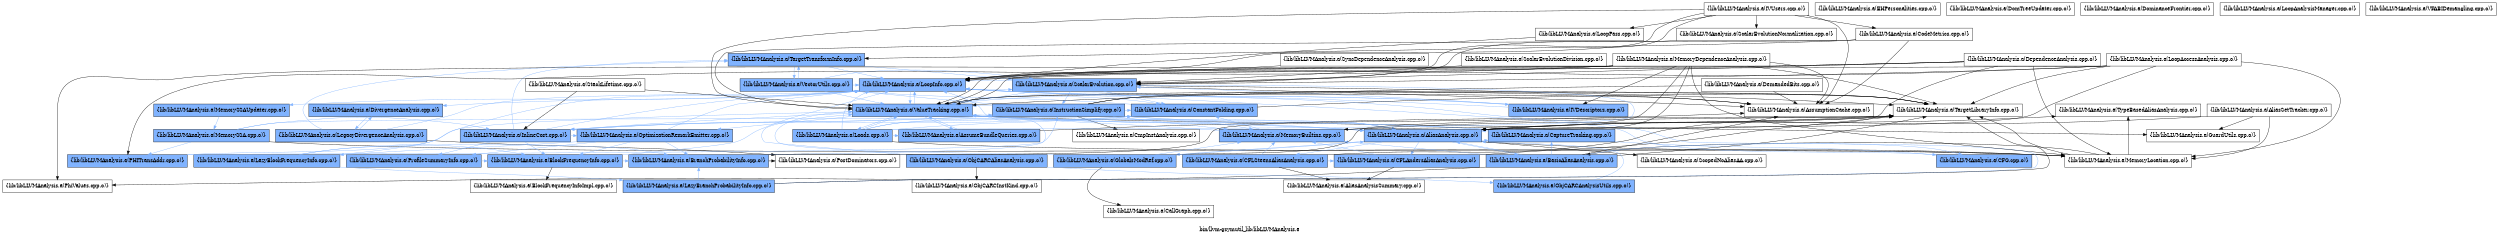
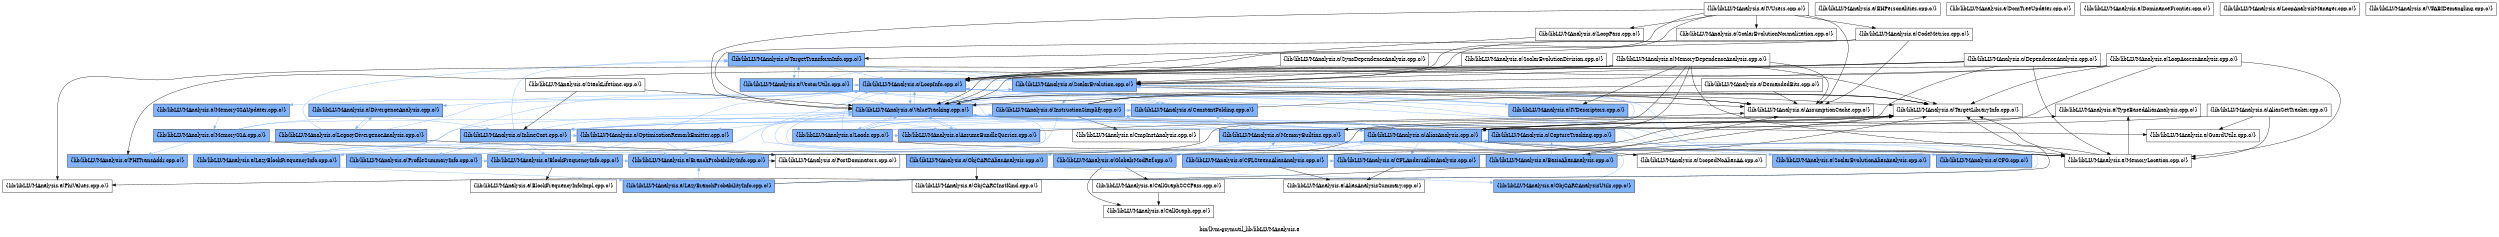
  digraph {
    label="bin/llvm-gsymutil_lib/libLLVMAnalysis.a"
    rankdir=TB
    node [fillcolor="0.600000 0.5 1" group=1 shape=box style=filled]
    edge [color="0.600000 0.5 1"]
    n1 [label="{lib/libLLVMAnalysis.a(TargetTransformInfo.cpp.o)}"]
    n2 [label="{lib/libLLVMAnalysis.a(LoopInfo.cpp.o)}"]
    n3 [label="{lib/libLLVMAnalysis.a(ScalarEvolution.cpp.o)}"]
    n4 [label="{lib/libLLVMAnalysis.a(VectorUtils.cpp.o)}"]
    n5 [label="{lib/libLLVMAnalysis.a(IVDescriptors.cpp.o)}"]
    n6 [label="{lib/libLLVMAnalysis.a(DivergenceAnalysis.cpp.o)}"]
    n7 [label="{lib/libLLVMAnalysis.a(MemorySSAUpdater.cpp.o)}"]
    n8 [label="{lib/libLLVMAnalysis.a(ValueTracking.cpp.o)}"]
    n9 [group=0 label="{lib/libLLVMAnalysis.a(AssumptionCache.cpp.o)}" fillcolor="" style=""]
    n10 [label="{lib/libLLVMAnalysis.a(ConstantFolding.cpp.o)}"]
    n11 [label="{lib/libLLVMAnalysis.a(InstructionSimplify.cpp.o)}"]
    n12 [group=0 label="{lib/libLLVMAnalysis.a(TargetLibraryInfo.cpp.o)}" fillcolor="" style=""]
    n13 [group=0 label="{lib/libLLVMAnalysis.a(TypeBasedAliasAnalysis.cpp.o)}" fillcolor="" style=""]
    n14 [label="{lib/libLLVMAnalysis.a(LegacyDivergenceAnalysis.cpp.o)}"]
    n15 [label="{lib/libLLVMAnalysis.a(MemorySSA.cpp.o)}"]
    n16 [label="{lib/libLLVMAnalysis.a(AliasAnalysis.cpp.o)}"]
    n17 [label="{lib/libLLVMAnalysis.a(AssumeBundleQueries.cpp.o)}"]
    n18 [group=0 label="{lib/libLLVMAnalysis.a(GuardUtils.cpp.o)}" fillcolor="" style=""]
    n19 [label="{lib/libLLVMAnalysis.a(InlineCost.cpp.o)}"]
    n20 [label="{lib/libLLVMAnalysis.a(Loads.cpp.o)}"]
    n21 [label="{lib/libLLVMAnalysis.a(OptimizationRemarkEmitter.cpp.o)}"]
    n22 [label="{lib/libLLVMAnalysis.a(CaptureTracking.cpp.o)}"]
    n23 [group=0 label="{lib/libLLVMAnalysis.a(CmpInstAnalysis.cpp.o)}" fillcolor="" style=""]
    n24 [label="{lib/libLLVMAnalysis.a(MemoryBuiltins.cpp.o)}"]
    n25 [group=0 label="{lib/libLLVMAnalysis.a(PostDominators.cpp.o)}" fillcolor="" style=""]
    n26 [group=0 label="{lib/libLLVMAnalysis.a(MemoryLocation.cpp.o)}" fillcolor="" style=""]
    n27 [label="{lib/libLLVMAnalysis.a(PHITransAddr.cpp.o)}"]
    n28 [label="{lib/libLLVMAnalysis.a(BasicAliasAnalysis.cpp.o)}"]
    n29 [label="{lib/libLLVMAnalysis.a(CFLAndersAliasAnalysis.cpp.o)}"]
    n30 [label="{lib/libLLVMAnalysis.a(CFLSteensAliasAnalysis.cpp.o)}"]
    n31 [label="{lib/libLLVMAnalysis.a(GlobalsModRef.cpp.o)}"]
    n32 [label="{lib/libLLVMAnalysis.a(ObjCARCAliasAnalysis.cpp.o)}"]
+   n33 [label="{lib/libLLVMAnalysis.a(ScalarEvolutionAliasAnalysis.cpp.o)}"]
    n34 [group=0 label="{lib/libLLVMAnalysis.a(ScopedNoAliasAA.cpp.o)}" fillcolor="" style=""]
    n35 [label="{lib/libLLVMAnalysis.a(BlockFrequencyInfo.cpp.o)}"]
    n36 [label="{lib/libLLVMAnalysis.a(ProfileSummaryInfo.cpp.o)}"]
    n37 [label="{lib/libLLVMAnalysis.a(BranchProbabilityInfo.cpp.o)}"]
    n38 [label="{lib/libLLVMAnalysis.a(LazyBlockFrequencyInfo.cpp.o)}"]
    n39 [label="{lib/libLLVMAnalysis.a(CFG.cpp.o)}"]
    n40 [group=0 label="{lib/libLLVMAnalysis.a(PhiValues.cpp.o)}" fillcolor="" style=""]
    n41 [group=0 label="{lib/libLLVMAnalysis.a(AliasAnalysisSummary.cpp.o)}" fillcolor="" style=""]
    n42 [group=0 label="{lib/libLLVMAnalysis.a(CallGraph.cpp.o)}" fillcolor="" style=""]
+   n43 [group=0 label="{lib/libLLVMAnalysis.a(CallGraphSCCPass.cpp.o)}" fillcolor="" style=""]
    n44 [group=0 label="{lib/libLLVMAnalysis.a(ObjCARCInstKind.cpp.o)}" fillcolor="" style=""]
    n45 [label="{lib/libLLVMAnalysis.a(ObjCARCAnalysisUtils.cpp.o)}"]
    n46 [group=0 label="{lib/libLLVMAnalysis.a(BlockFrequencyInfoImpl.cpp.o)}" fillcolor="" style=""]
    n47 [label="{lib/libLLVMAnalysis.a(LazyBranchProbabilityInfo.cpp.o)}"]
    n48 [group=0 label="{lib/libLLVMAnalysis.a(EHPersonalities.cpp.o)}" fillcolor="" style=""]
    n49 [group=0 label="{lib/libLLVMAnalysis.a(DomTreeUpdater.cpp.o)}" fillcolor="" style=""]
    n50 [group=0 label="{lib/libLLVMAnalysis.a(DominanceFrontier.cpp.o)}" fillcolor="" style=""]
    n51 [group=0 label="{lib/libLLVMAnalysis.a(IVUsers.cpp.o)}" fillcolor="" style=""]
    n52 [group=0 label="{lib/libLLVMAnalysis.a(CodeMetrics.cpp.o)}" fillcolor="" style=""]
    n53 [group=0 label="{lib/libLLVMAnalysis.a(LoopPass.cpp.o)}" fillcolor="" style=""]
    n54 [group=0 label="{lib/libLLVMAnalysis.a(ScalarEvolutionNormalization.cpp.o)}" fillcolor="" style=""]
    n55 [group=0 label="{lib/libLLVMAnalysis.a(MemoryDependenceAnalysis.cpp.o)}" fillcolor="" style=""]
    n56 [group=0 label="{lib/libLLVMAnalysis.a(StackLifetime.cpp.o)}" fillcolor="" style=""]
    n57 [group=0 label="{lib/libLLVMAnalysis.a(DemandedBits.cpp.o)}" fillcolor="" style=""]
    n58 [group=0 label="{lib/libLLVMAnalysis.a(LoopAccessAnalysis.cpp.o)}" fillcolor="" style=""]
    n59 [group=0 label="{lib/libLLVMAnalysis.a(DependenceAnalysis.cpp.o)}" fillcolor="" style=""]
    n60 [group=0 label="{lib/libLLVMAnalysis.a(AliasSetTracker.cpp.o)}" fillcolor="" style=""]
    n61 [group=0 label="{lib/libLLVMAnalysis.a(LoopAnalysisManager.cpp.o)}" fillcolor="" style=""]
    n62 [group=0 label="{lib/libLLVMAnalysis.a(ScalarEvolutionDivision.cpp.o)}" fillcolor="" style=""]
    n63 [group=0 label="{lib/libLLVMAnalysis.a(SyncDependenceAnalysis.cpp.o)}" fillcolor="" style=""]
    n64 [group=0 label="{lib/libLLVMAnalysis.a(VFABIDemangling.cpp.o)}" fillcolor="" style=""]
    subgraph sub_1 {
      rank=same
      n1
    }
    subgraph sub_2 {
      rank=same
      n2
      n3
      n4
    }
    subgraph sub_3 {
      rank=same
      n5
      n6
      n7
      n8
      n9
      n10
      n11
      n12
      n13
    }
    subgraph sub_4 {
      rank=same
      n14
      n15
      n16
      n17
      n18
      n19
      n20
      n21
      n22
      n23
      n24
    }
    subgraph sub_5 {
      rank=same
      n25
      n26
      n27
      n28
      n29
      n30
      n31
      n32
+     n33
      n34
      n35
      n36
      n37
      n38
      n39
    }
    n1 -> n2
    n1 -> n3
    n1 -> n4
    n2 -> n3
    n2 -> n5
    n2 -> n6
    n2 -> n7
    n2 -> n8
    n3 -> n2
    n3 -> n8
    n3 -> n9 [color=""]
    n3 -> n10
    n3 -> n11
    n3 -> n12 [color=""]
    n4 -> n1
    n4 -> n2
    n4 -> n3
    n4 -> n8
    n5 -> n2
    n5 -> n3
    n5 -> n8
    n6 -> n14
    n7 -> n15
    n8 -> n2
    n8 -> n9 [color=""]
    n8 -> n10
    n8 -> n11
    n8 -> n12 [color=""]
    n8 -> n16
    n8 -> n17
    n8 -> n18 [color=""]
    n8 -> n19
    n8 -> n20
    n8 -> n21
    n10 -> n4
+   n10 -> n8
    n10 -> n12 [color=""]
    n11 -> n4
    n11 -> n8
    n11 -> n9 [color=""]
    n11 -> n10
    n11 -> n12 [color=""]
    n11 -> n16
    n11 -> n19
    n11 -> n22
    n11 -> n23 [color=""]
    n11 -> n24
    n14 -> n1
    n14 -> n2
    n14 -> n6
    n14 -> n25 [color=""]
    n15 -> n16
    n15 -> n19
    n15 -> n26 [color=""]
    n15 -> n27
    n16 -> n8
    n16 -> n12 [color=""]
    n16 -> n13 [color=""]
    n16 -> n22
    n16 -> n26 [color=""]
    n16 -> n28
    n16 -> n29
    n16 -> n30
    n16 -> n31
+   n16 -> n32
+   n16 -> n33
    n16 -> n34 [color=""]
    n17 -> n8
    n17 -> n9 [color=""]
    n19 -> n1
-   n19 -> n2
+   n19 -> n17
    n19 -> n10
    n19 -> n11
    n19 -> n21
    n19 -> n35
    n19 -> n36
    n20 -> n2
    n20 -> n3
    n20 -> n8
    n20 -> n10
    n20 -> n16
    n20 -> n17
    n20 -> n24
    n20 -> n26 [color=""]
    n21 -> n2
    n21 -> n35
    n21 -> n36
    n21 -> n37
    n21 -> n38
    n22 -> n8
    n22 -> n16
    n22 -> n39
    n24 -> n8
    n24 -> n10
    n24 -> n12 [color=""]
    n26 -> n12 [color=""]
    n26 -> n13 [color=""]
    n26 -> n28 [color=""]
    n27 -> n8
    n27 -> n11
+   n28 -> n8
    n28 -> n9 [color=""]
    n28 -> n12 [color=""]
    n28 -> n16
    n28 -> n22
    n28 -> n24
    n28 -> n39
    n28 -> n40 [color=""]
    n29 -> n12 [color=""]
    n29 -> n24
    n29 -> n41 [color=""]
    n30 -> n12 [color=""]
    n30 -> n24
    n30 -> n29
    n30 -> n41 [color=""]
    n31 -> n8
    n31 -> n12 [color=""]
    n31 -> n16
    n31 -> n24
    n31 -> n42 [color=""]
+   n31 -> n43 [color=""]
    n32 -> n8
    n32 -> n44 [color=""]
    n32 -> n45
+   n33 -> n3
    n35 -> n2
    n35 -> n37
    n35 -> n46 [color=""]
    n36 -> n35
    n37 -> n2
    n37 -> n12 [color=""]
    n37 -> n25 [color=""]
    n38 -> n2
    n38 -> n35
    n38 -> n37
    n38 -> n47
    n39 -> n2
+   n43 -> n42 [color=""]
    n45 -> n16
    n47 -> n2
    n47 -> n12 [color=""]
    n47 -> n37
    n51 -> n2 [color=""]
    n51 -> n3 [color=""]
    n51 -> n8 [color=""]
    n51 -> n9 [color=""]
    n51 -> n52 [color=""]
    n51 -> n53 [color=""]
    n51 -> n54 [color=""]
    n52 -> n1 [color=""]
    n52 -> n8 [color=""]
    n52 -> n9 [color=""]
    n53 -> n2 [color=""]
    n54 -> n3 [color=""]
    n55 -> n2 [color=""]
    n55 -> n5 [color=""]
    n55 -> n8 [color=""]
    n55 -> n9 [color=""]
    n55 -> n12 [color=""]
    n55 -> n16 [color=""]
    n55 -> n24 [color=""]
    n55 -> n26 [color=""]
    n55 -> n27 [color=""]
    n55 -> n40 [color=""]
    n56 -> n8 [color=""]
    n56 -> n19 [color=""]
    n57 -> n8 [color=""]
    n57 -> n9 [color=""]
    n58 -> n2 [color=""]
    n58 -> n3 [color=""]
    n58 -> n8 [color=""]
    n58 -> n12 [color=""]
    n58 -> n16 [color=""]
    n58 -> n26 [color=""]
    n59 -> n2 [color=""]
    n59 -> n3 [color=""]
    n59 -> n8 [color=""]
    n59 -> n16 [color=""]
    n59 -> n26 [color=""]
    n60 -> n16 [color=""]
    n60 -> n18 [color=""]
    n60 -> n26 [color=""]
    n62 -> n3 [color=""]
    n63 -> n2 [color=""]
  }
